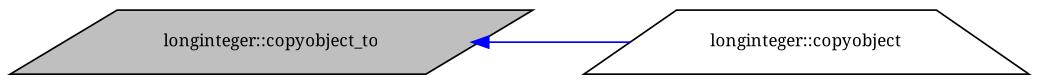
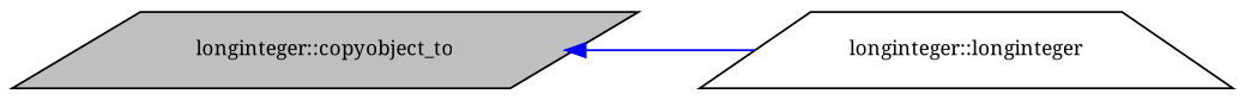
  digraph {
    rankdir=LR
    fontname="Noto Serif"
    node [color=black fontname="Noto Serif" fontsize=10 style=filled]
    n1 [fillcolor=grey75 fontcolor=black height=0.2 label="longinteger::copyobject_to" shape=parallelogram width=0.4]
-   n2 [fillcolor=white height=0.2 label="longinteger::copyobject" shape=trapezium width=0.4]
+   n2 [fillcolor=white height=0.2 label="longinteger::longinteger" shape=trapezium width=0.4]
    n1 -> n2 [color=blue dir=back fontname="Noto Serif" fontsize=10 labelfontname=Helvetica labelfontsize=10 style=solid]
  }
